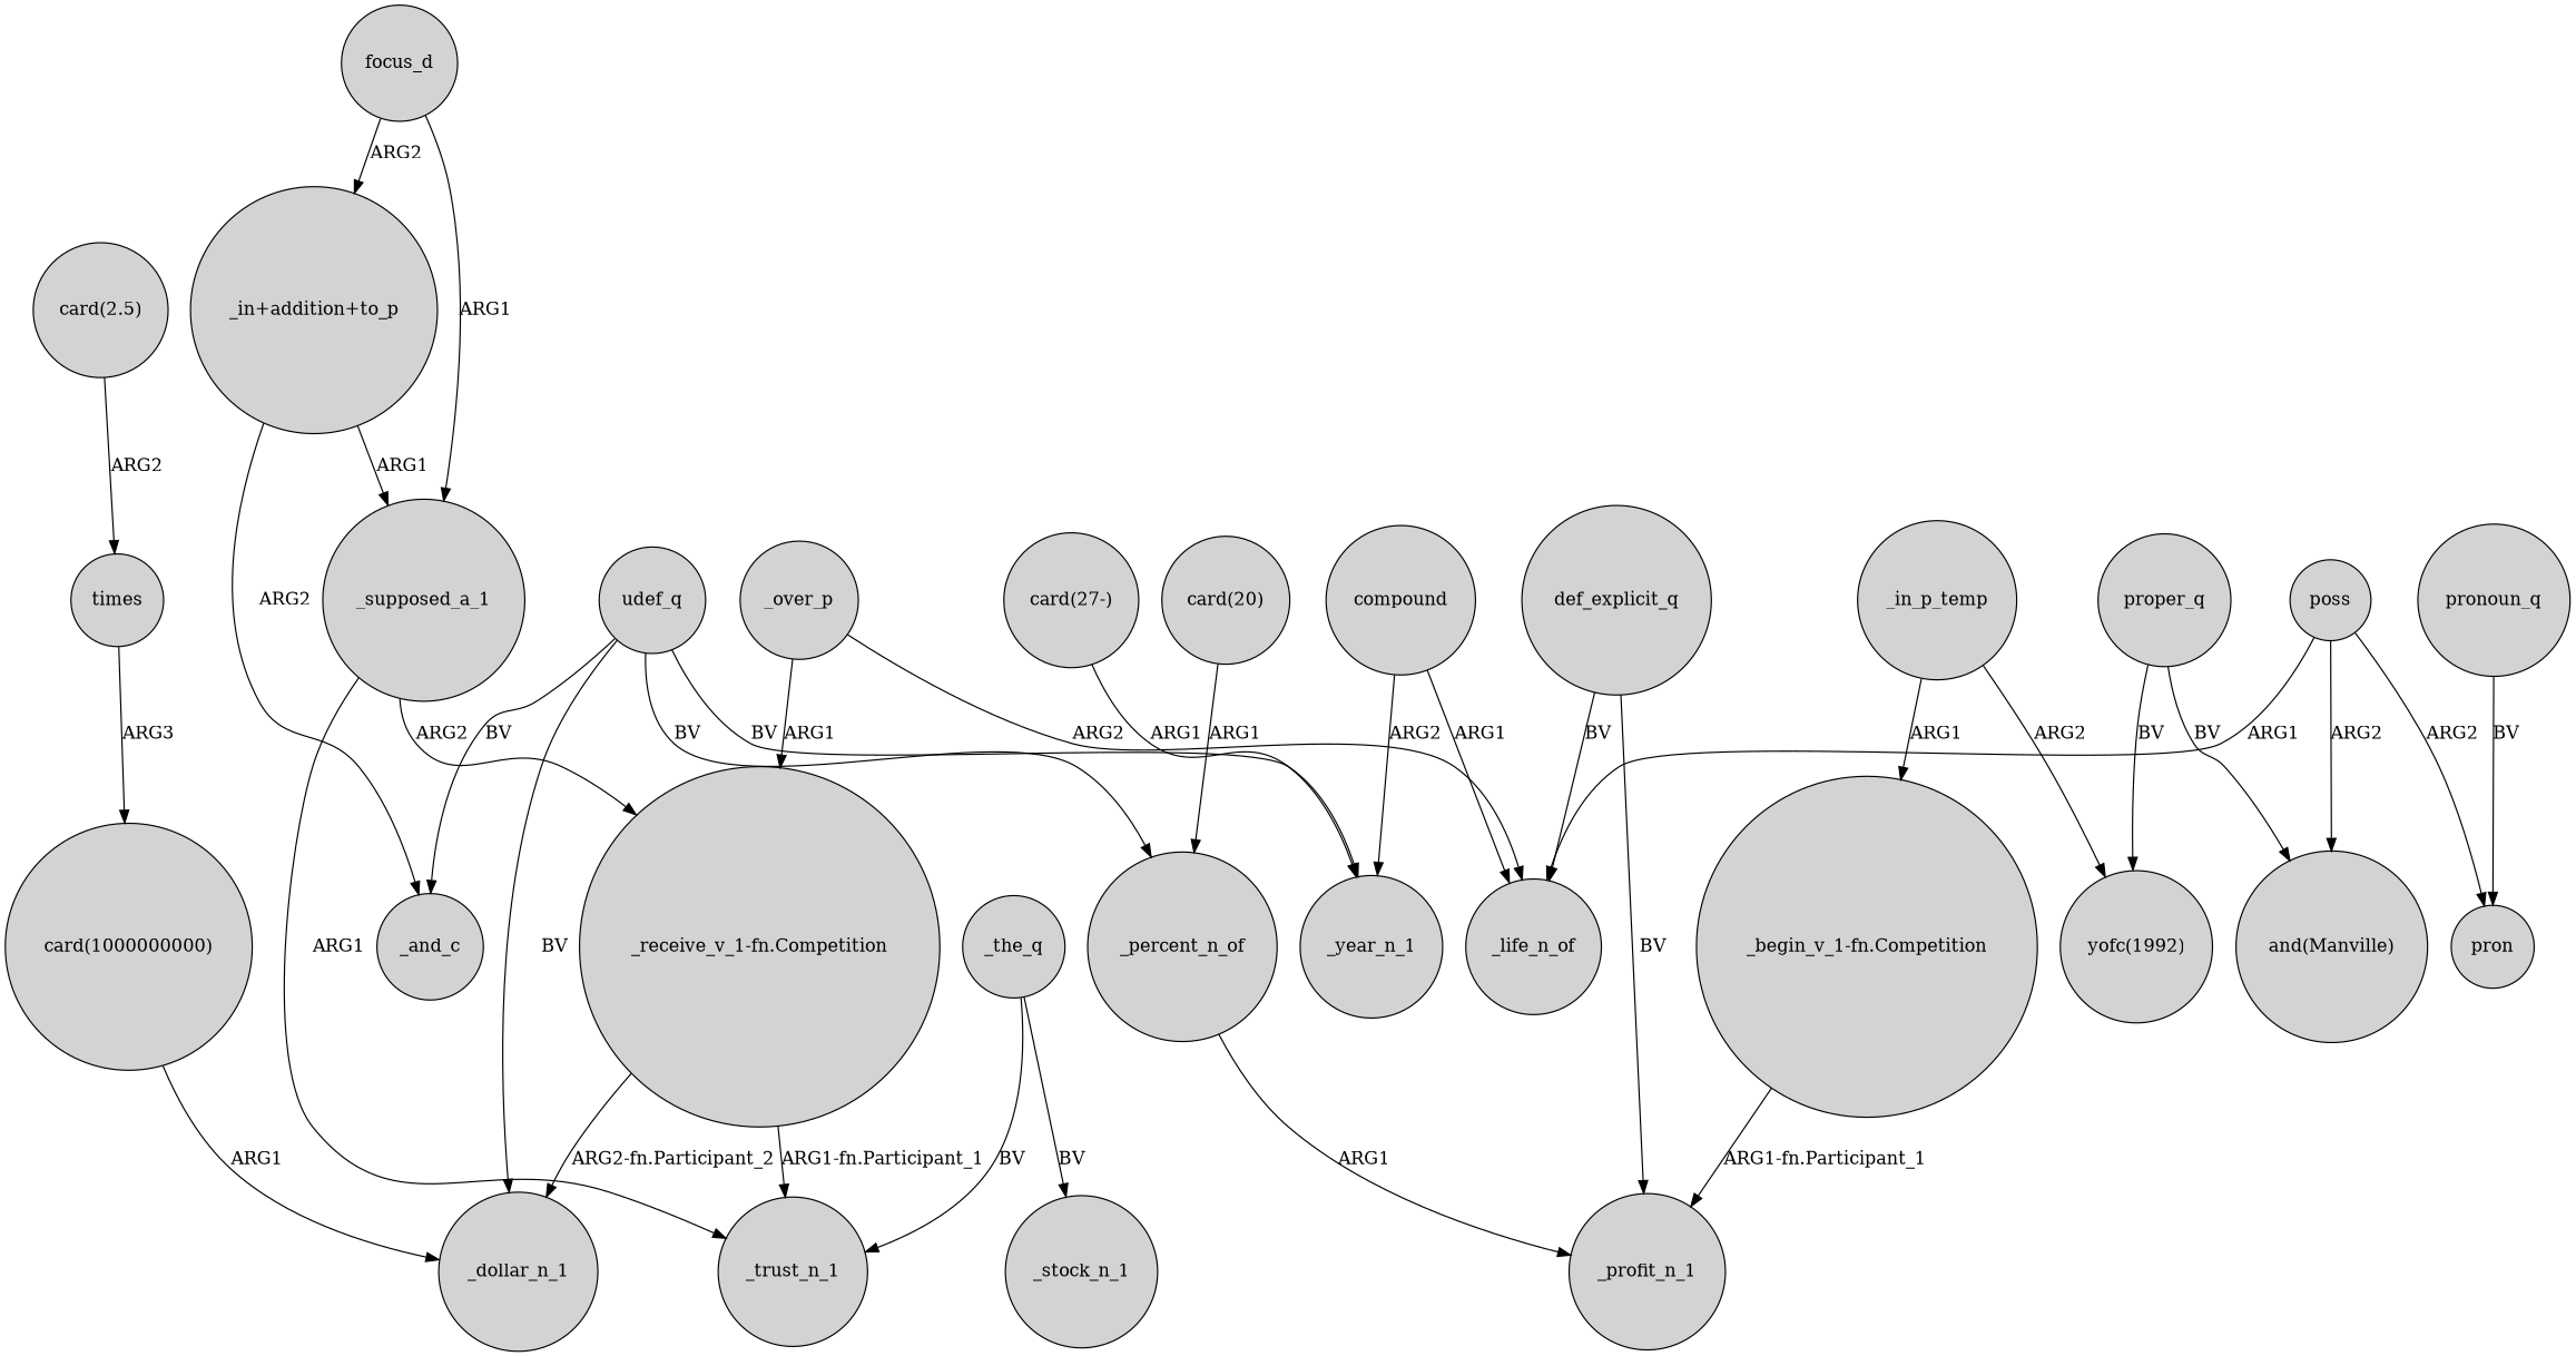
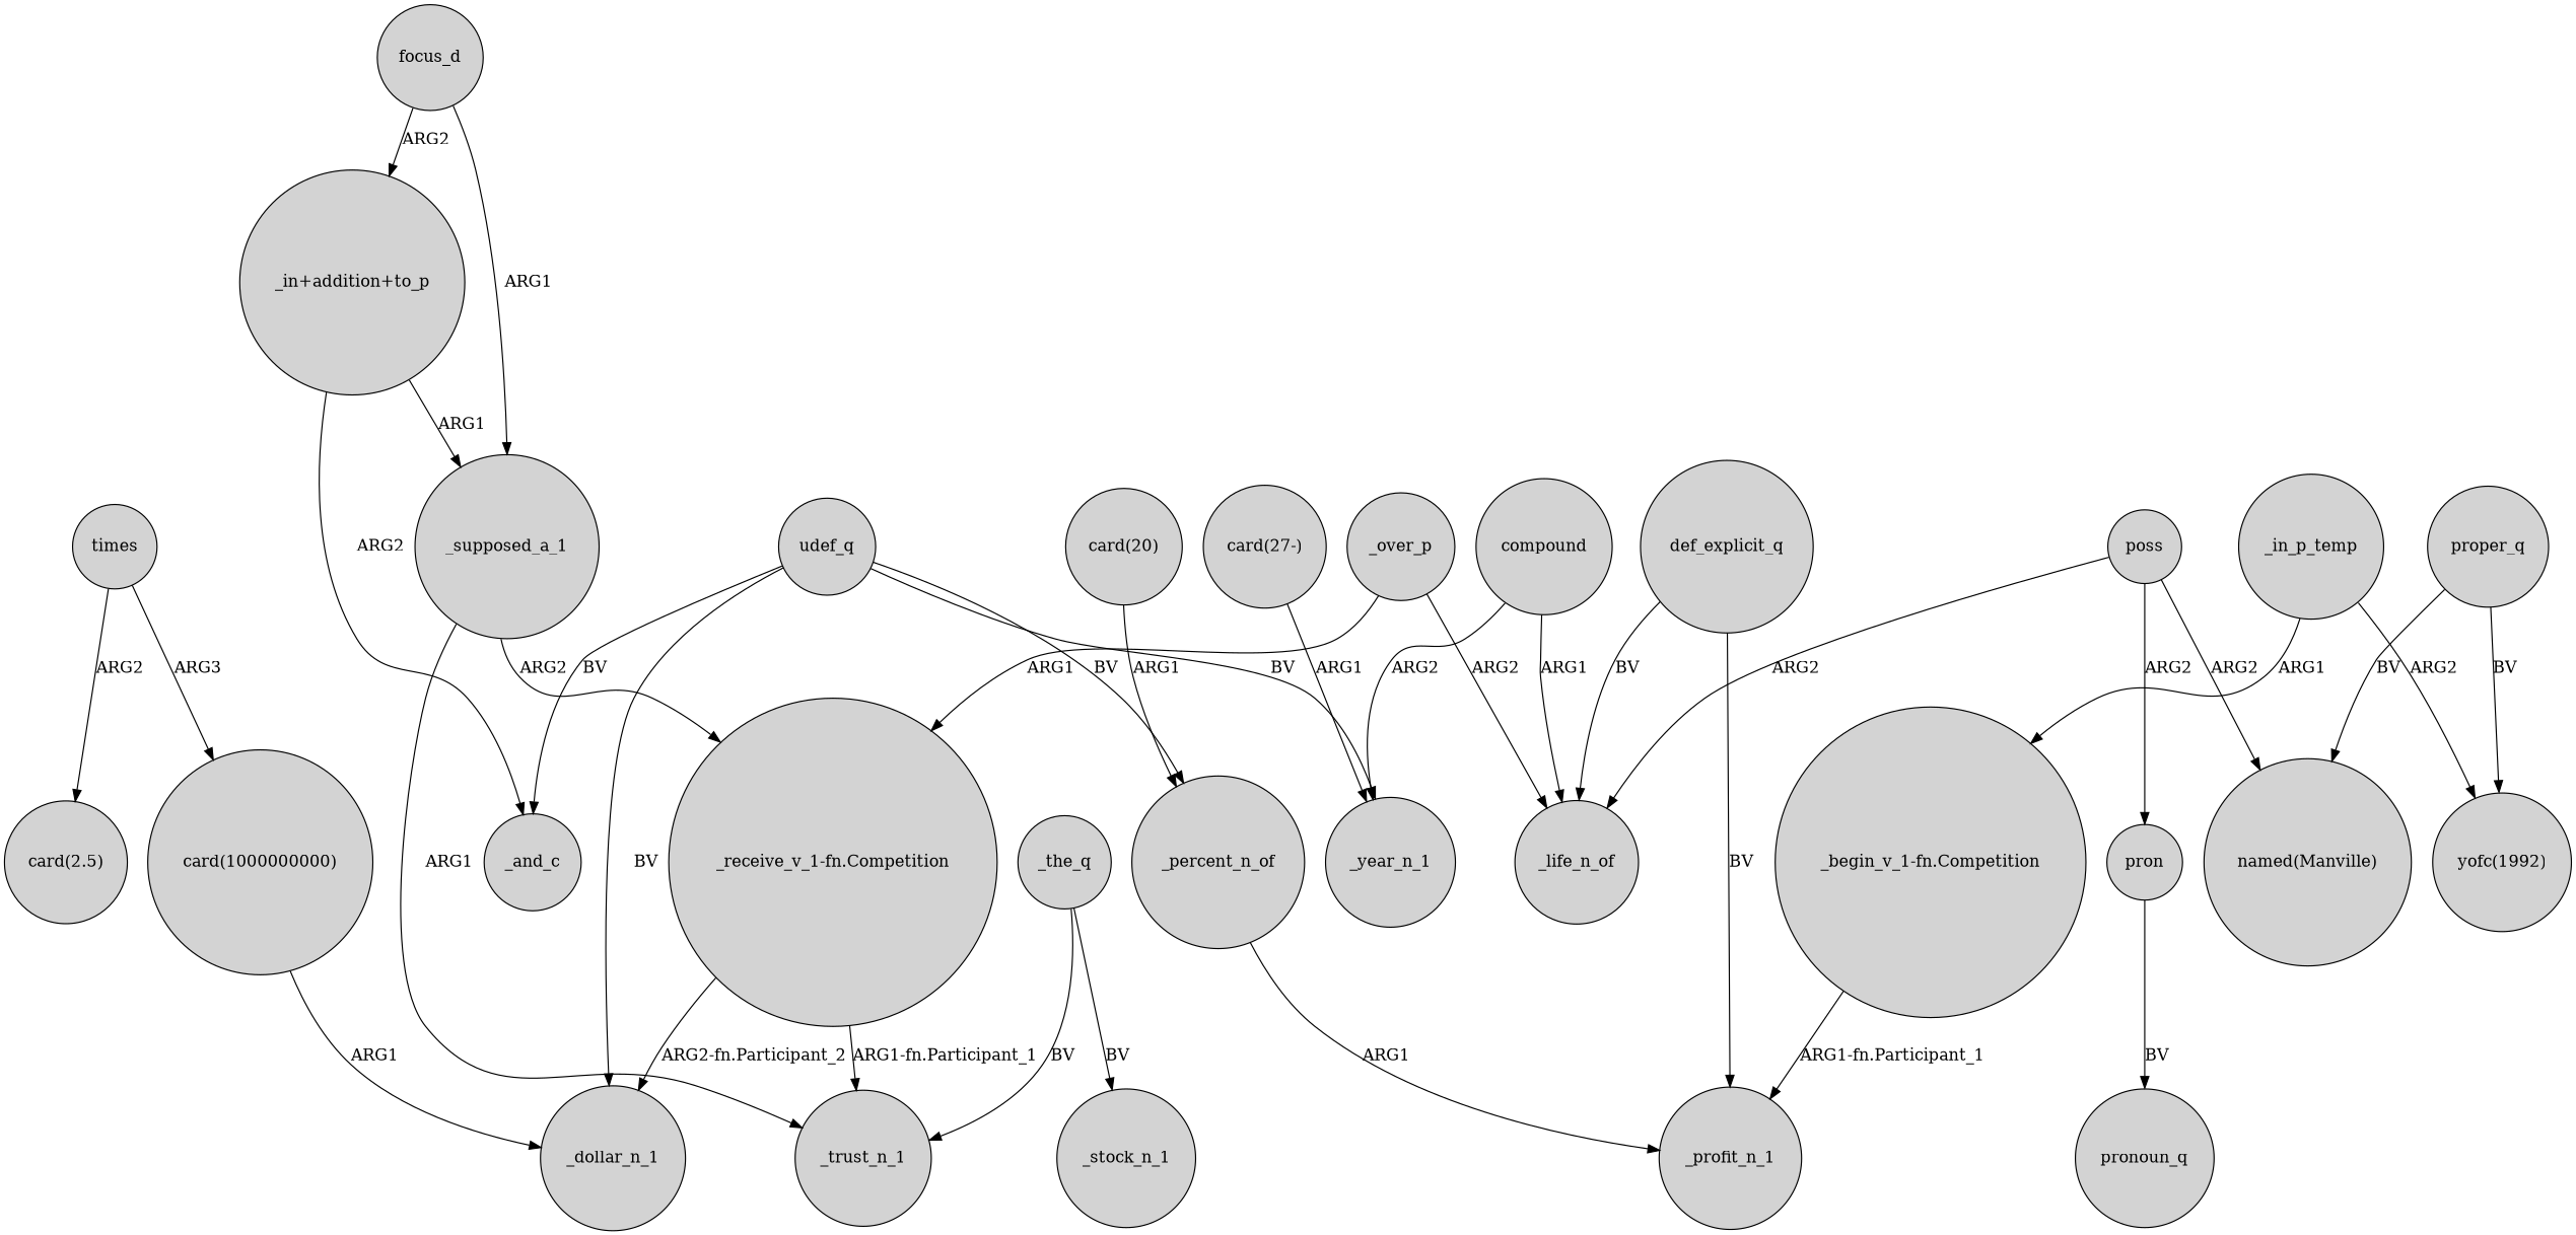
  digraph {
    node [shape=circle style=filled]
    "card(1000000000)"
    _dollar_n_1
    def_explicit_q
    _profit_n_1
    _life_n_of
    proper_q
-   "named(Manville)" [label="and(Manville)"]
+   "named(Manville)"
    "yofc(1992)"
    "_receive_v_1-fn.Competition"
    _trust_n_1
    "card(20)"
    _percent_n_of
    compound
    _year_n_1
    _over_p
    _in_p_temp
    "_begin_v_1-fn.Competition"
    _supposed_a_1
    poss
    pron
    udef_q
    _and_c
    times
    "card(2.5)"
    pronoun_q
    _the_q
    _stock_n_1
    "card(27-)"
    "_in+addition+to_p"
    focus_d
    "card(1000000000)" -> _dollar_n_1 [label=ARG1]
    def_explicit_q -> _profit_n_1 [label=BV]
    def_explicit_q -> _life_n_of [label=BV]
    proper_q -> "named(Manville)" [label=BV]
    proper_q -> "yofc(1992)" [label=BV]
    "_receive_v_1-fn.Competition" -> _dollar_n_1 [label="ARG2-fn.Participant_2"]
    "_receive_v_1-fn.Competition" -> _trust_n_1 [label="ARG1-fn.Participant_1"]
    "card(20)" -> _percent_n_of [label=ARG1]
    _percent_n_of -> _profit_n_1 [label=ARG1]
    compound -> _life_n_of [label=ARG1]
    compound -> _year_n_1 [label=ARG2]
    _over_p -> _life_n_of [label=ARG2]
    _over_p -> "_receive_v_1-fn.Competition" [label=ARG1]
    _in_p_temp -> "yofc(1992)" [label=ARG2]
    _in_p_temp -> "_begin_v_1-fn.Competition" [label=ARG1]
    "_begin_v_1-fn.Competition" -> _profit_n_1 [label="ARG1-fn.Participant_1"]
    _supposed_a_1 -> "_receive_v_1-fn.Competition" [label=ARG2]
    _supposed_a_1 -> _trust_n_1 [label=ARG1]
-   poss -> _life_n_of [label=ARG1]
+   poss -> _life_n_of [label=ARG2]
    poss -> "named(Manville)" [label=ARG2]
    poss -> pron [label=ARG2]
    udef_q -> _dollar_n_1 [label=BV]
    udef_q -> _percent_n_of [label=BV]
    udef_q -> _year_n_1 [label=BV]
    udef_q -> _and_c [label=BV]
    times -> "card(1000000000)" [label=ARG3]
-   "card(2.5)" -> times [label=ARG2]
-   pronoun_q -> pron [label=BV]
+   times -> "card(2.5)" [label=ARG2]
+   pron -> pronoun_q [label=BV]
    _the_q -> _trust_n_1 [label=BV]
    _the_q -> _stock_n_1 [label=BV]
    "card(27-)" -> _year_n_1 [label=ARG1]
    "_in+addition+to_p" -> _supposed_a_1 [label=ARG1]
    "_in+addition+to_p" -> _and_c [label=ARG2]
    focus_d -> _supposed_a_1 [label=ARG1]
    focus_d -> "_in+addition+to_p" [label=ARG2]
  }
